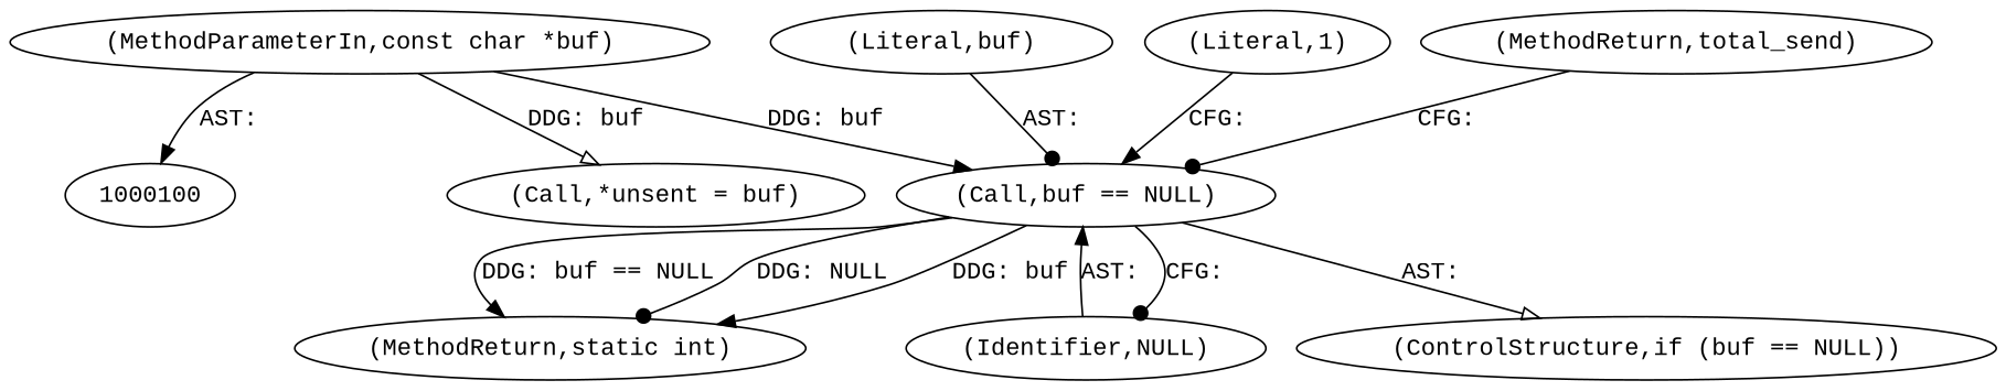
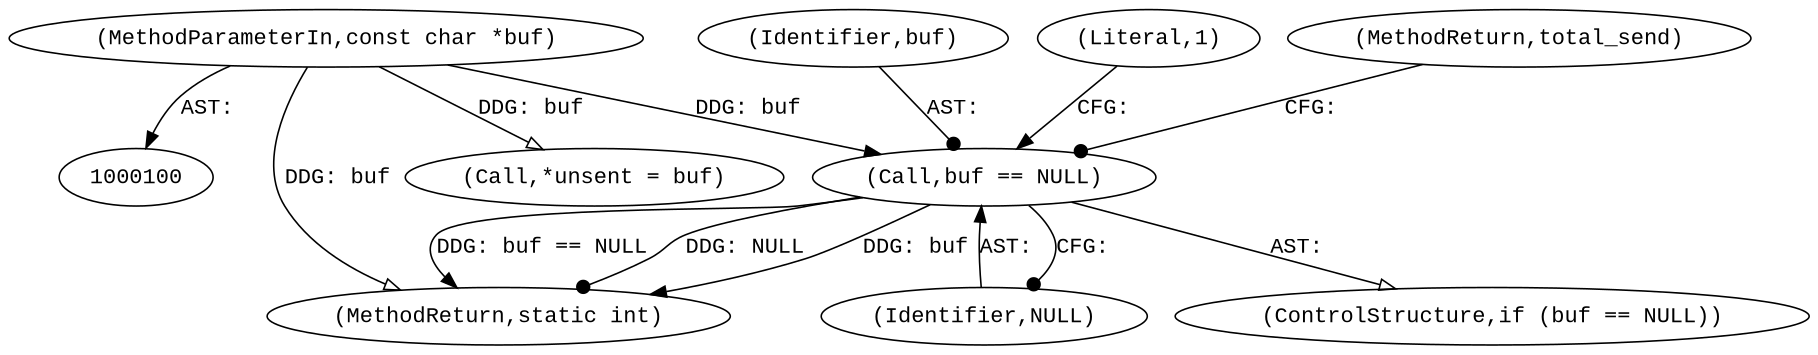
  digraph {
    fontname="Liberation Mono"
    node [fontname="Liberation Mono"]
    edge [arrowhead=normal fontname="Liberation Mono"]
    n1 [label="(Call,buf == NULL)"]
    n2 [label="(Identifier,NULL)"]
    n3 [label="(MethodReturn,static int)"]
    n4 [label="(ControlStructure,if (buf == NULL))"]
    n5 [label="(MethodParameterIn,const char *buf)"]
    n6 [label="(Call,*unsent = buf)"]
    1000100
-   n8 [label="(Literal,buf)"]
+   n8 [label="(Identifier,buf)"]
    n9 [label="(Literal,1)"]
    n10 [label="(MethodReturn,total_send)"]
    n1 -> n2 [arrowhead=dot label="CFG: "]
    n1 -> n3 [label="DDG: buf == NULL"]
    n1 -> n3 [arrowhead=dot label="DDG: NULL"]
    n1 -> n3 [label="DDG: buf"]
    n1 -> n4 [arrowhead=onormal label="AST: "]
    n2 -> n1 [label="AST: "]
    n5 -> n1 [label="DDG: buf"]
+   n5 -> n3 [arrowhead=onormal label="DDG: buf"]
    n5 -> n6 [arrowhead=onormal label="DDG: buf"]
    n5 -> 1000100 [label="AST: "]
    n8 -> n1 [arrowhead=dot label="AST: "]
    n9 -> n1 [label="CFG: "]
    n10 -> n1 [arrowhead=dot label="CFG: "]
  }
